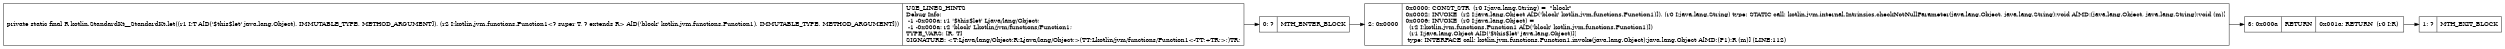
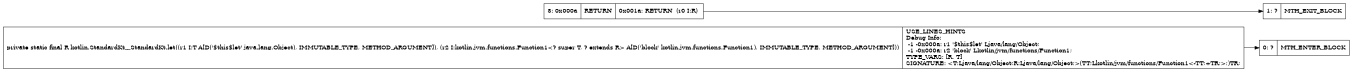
  digraph {
    rankdir=LR
    node [shape=record]
    n1 [label="{0\:\ ?|MTH_ENTER_BLOCK\l}"]
-   n2 [label="{2\:\ 0x0000|0x0000: CONST_STR  (r0 I:java.lang.String) =  \"block\" \l0x0002: INVOKE  (r2 I:java.lang.Object A[D('block' kotlin.jvm.functions.Function1)]), (r0 I:java.lang.String) type: STATIC call: kotlin.jvm.internal.Intrinsics.checkNotNullParameter(java.lang.Object, java.lang.String):void A[MD:(java.lang.Object, java.lang.String):void (m)]\l0x0006: INVOKE  (r0 I:java.lang.Object) = \l  (r2 I:kotlin.jvm.functions.Function1 A[D('block' kotlin.jvm.functions.Function1)])\l  (r1 I:java.lang.Object A[D('$this$let' java.lang.Object)])\l type: INTERFACE call: kotlin.jvm.functions.Function1.invoke(java.lang.Object):java.lang.Object A[MD:(P1):R (m)] (LINE:112)\l}"]
    n3 [label="{3\:\ 0x000a|RETURN\l|0x001a: RETURN  (r0 I:R) \l}"]
    n4 [label="{1\:\ ?|MTH_EXIT_BLOCK\l}"]
    n5 [label="{private static final R kotlin.StandardKt__StandardKt.let((r1 I:T A[D('$this$let' java.lang.Object), IMMUTABLE_TYPE, METHOD_ARGUMENT]), (r2 I:kotlin.jvm.functions.Function1\<? super T, ? extends R\> A[D('block' kotlin.jvm.functions.Function1), IMMUTABLE_TYPE, METHOD_ARGUMENT]))  | USE_LINES_HINTS\lDebug Info:\l  \-1 \-0x000a: r1 '$this$let' Ljava\/lang\/Object;\l  \-1 \-0x000a: r2 'block' Lkotlin\/jvm\/functions\/Function1;\lTYPE_VARS: [R, T]\lSIGNATURE: \<T:Ljava\/lang\/Object;R:Ljava\/lang\/Object;\>(TT;Lkotlin\/jvm\/functions\/Function1\<\-TT;+TR;\>;)TR;\l}"]
-   n1 -> n2
-   n2 -> n3
    n3 -> n4
    n5 -> n1
  }
